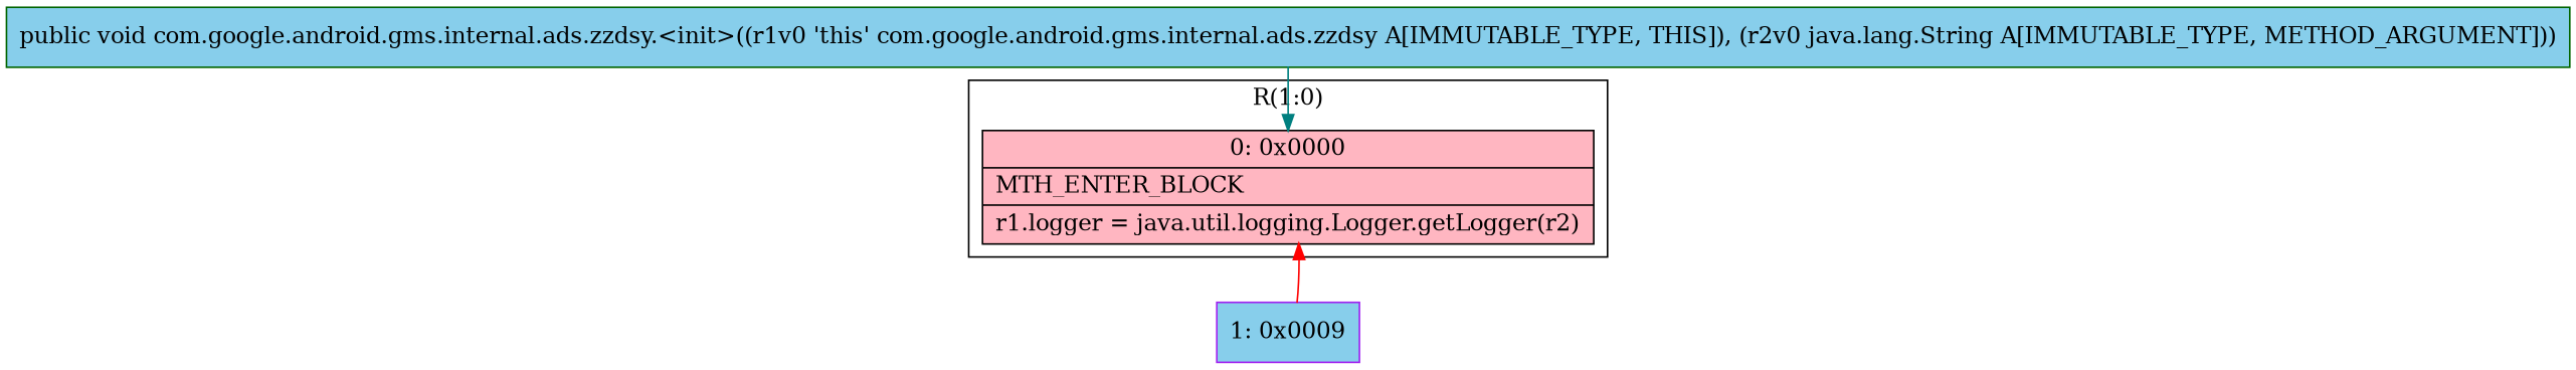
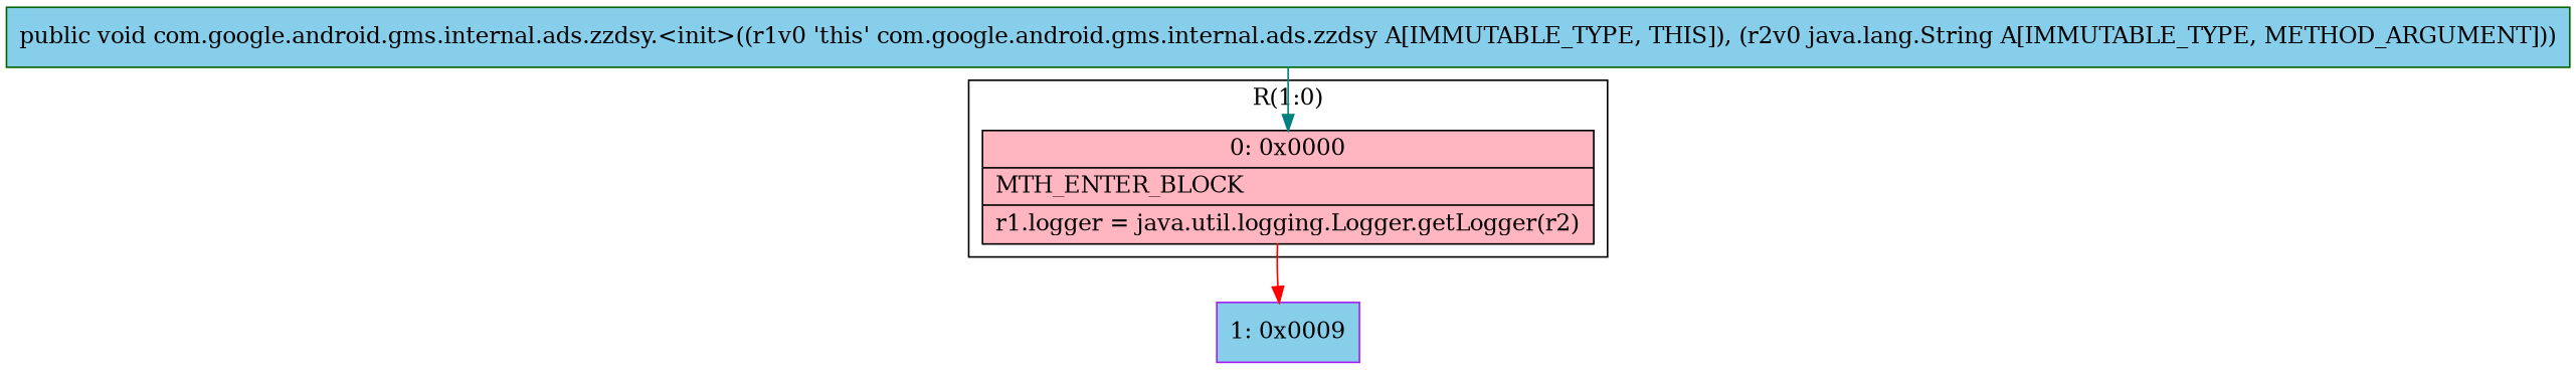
  digraph {
    node [shape=record style=filled fillcolor=skyblue]
    n1 [color=black label="{0\:\ 0x0000|MTH_ENTER_BLOCK\l|r1.logger = java.util.logging.Logger.getLogger(r2)\l}" fillcolor=lightpink]
    n2 [color=purple label="{1\:\ 0x0009}"]
    n3 [label="{public void com.google.android.gms.internal.ads.zzdsy.\<init\>((r1v0 'this' com.google.android.gms.internal.ads.zzdsy A[IMMUTABLE_TYPE, THIS]), (r2v0 java.lang.String A[IMMUTABLE_TYPE, METHOD_ARGUMENT])) }" color=darkgreen]
    subgraph cluster_1 {
      label="R(1:0)"
      n1
    }
-   n2 -> n1 [color=red]
+   n1 -> n2 [color=red]
    n3 -> n1 [color=teal]
  }
